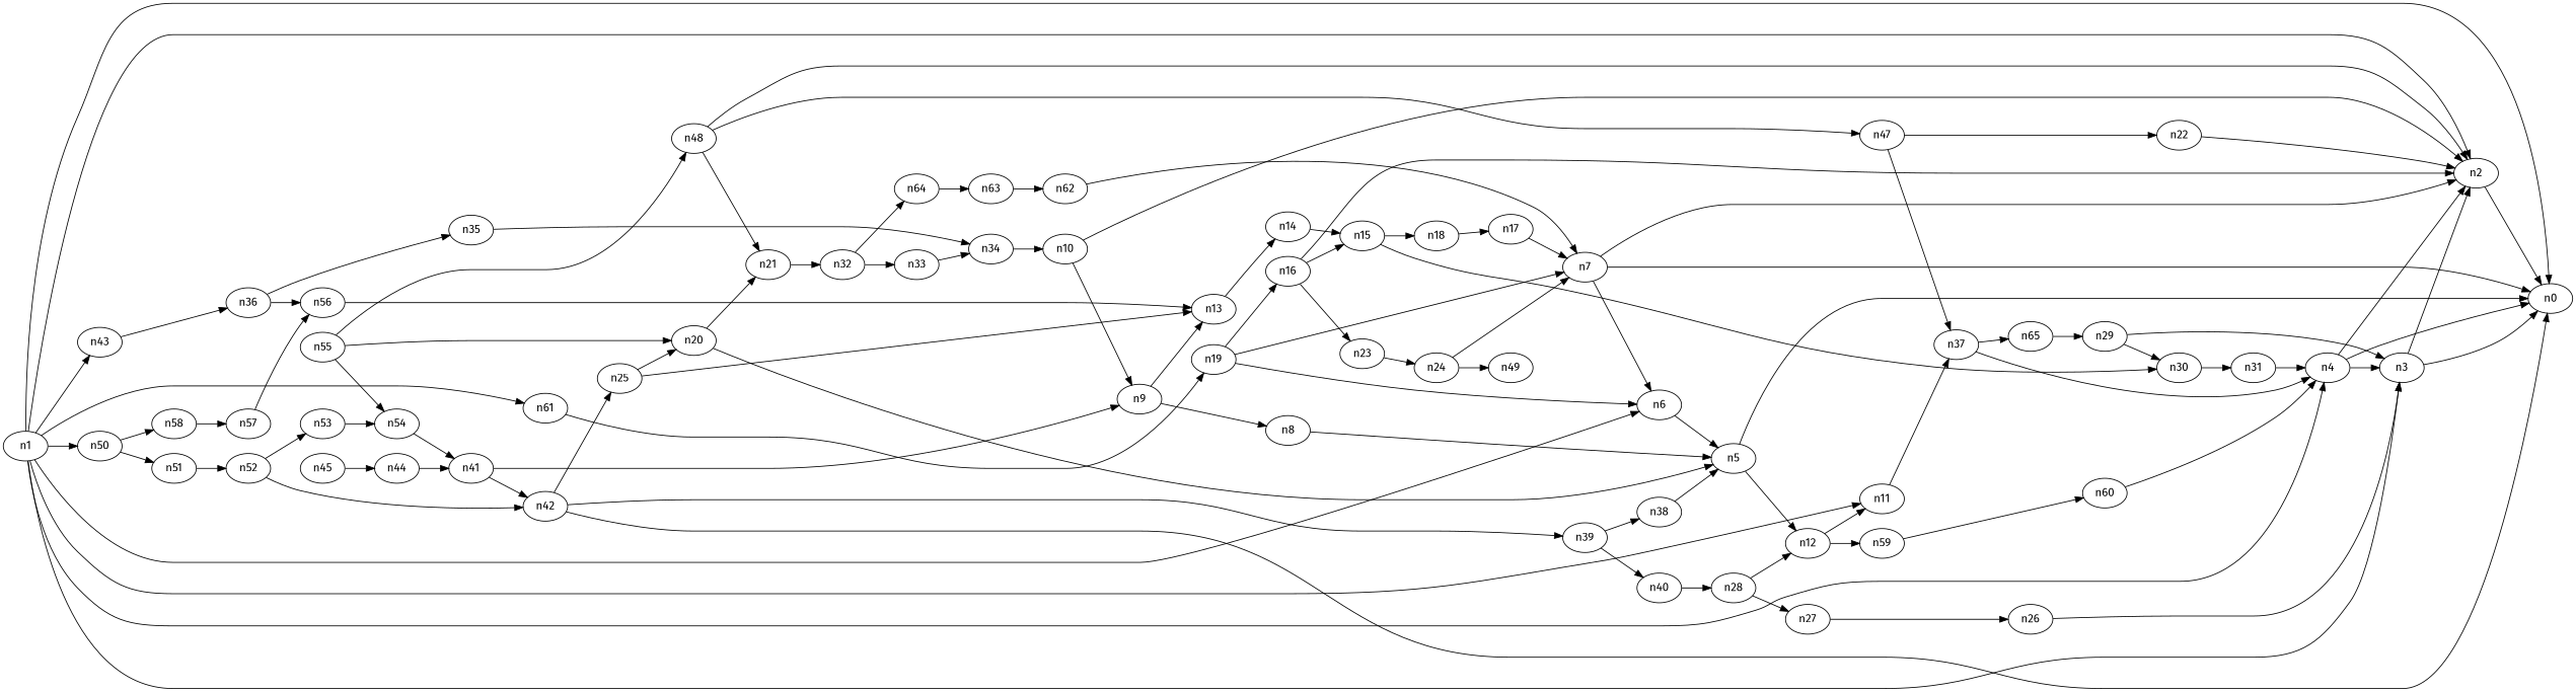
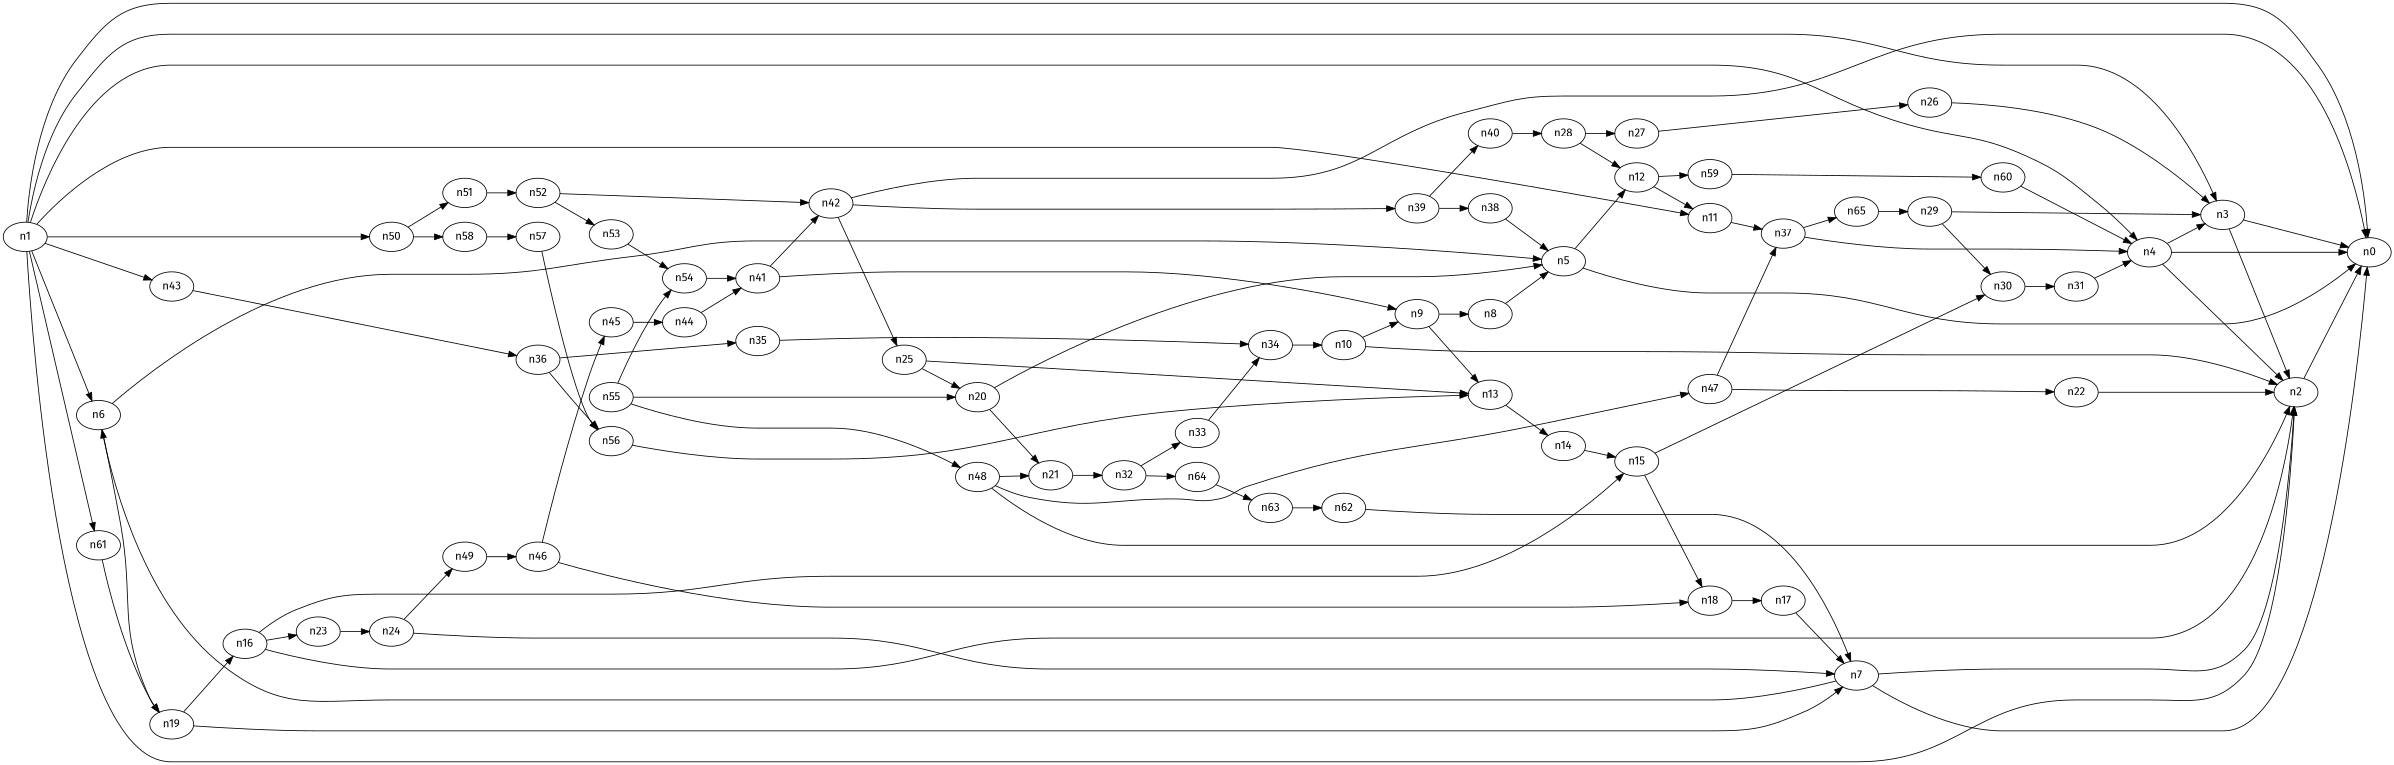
  digraph {
    fontname="Fira Sans"
    rankdir=LR
    node [fontname="Fira Sans"]
    edge [fontname="Fira Sans"]
    n1
    n0
    n2
    n3
    n4
    n6
    n11
    n43
    n50
    n61
    n5
    n37
    n36
    n51
    n58
    n19
    n12
    n65
    n35
    n56
    n52
    n57
    n7
    n16
    n59
    n60
    n8
    n9
    n13
    n14
    n15
    n10
    n29
    n18
    n30
    n17
    n31
    n23
    n24
    n49
    n20
    n21
    n32
    n33
    n64
    n34
    n63
    n22
+   n46
    n45
    n25
    n26
    n27
    n28
    n62
    n38
    n39
    n40
    n41
    n42
    n44
    n47
    n48
    n53
    n54
    n55
    n1 -> n0
    n1 -> n2
    n1 -> n3
    n1 -> n4
    n1 -> n6
    n1 -> n11
    n1 -> n43
    n1 -> n50
    n1 -> n61
    n2 -> n0
    n3 -> n0
    n3 -> n2
    n4 -> n0
    n4 -> n2
    n4 -> n3
    n6 -> n5
    n11 -> n37
    n43 -> n36
    n50 -> n51
    n50 -> n58
    n61 -> n19
    n5 -> n0
    n5 -> n12
    n37 -> n4
    n37 -> n65
    n36 -> n35
    n36 -> n56
    n51 -> n52
    n58 -> n57
-   n19 -> n6
+   n6 -> n19
    n19 -> n7
    n19 -> n16
    n12 -> n11
    n12 -> n59
    n65 -> n29
    n35 -> n34
    n56 -> n13
    n52 -> n42
    n52 -> n53
    n57 -> n56
    n7 -> n0
    n7 -> n2
    n7 -> n6
    n16 -> n2
    n16 -> n15
    n16 -> n23
    n59 -> n60
    n60 -> n4
    n8 -> n5
    n9 -> n8
    n9 -> n13
    n13 -> n14
    n14 -> n15
    n15 -> n18
    n15 -> n30
    n10 -> n2
    n10 -> n9
    n29 -> n3
    n29 -> n30
    n18 -> n17
    n30 -> n31
    n17 -> n7
    n31 -> n4
    n23 -> n24
    n24 -> n7
    n24 -> n49
+   n49 -> n46
    n20 -> n5
    n20 -> n21
    n21 -> n32
    n32 -> n33
    n32 -> n64
    n33 -> n34
    n64 -> n63
    n34 -> n10
    n63 -> n62
    n22 -> n2
+   n46 -> n18
+   n46 -> n45
    n45 -> n44
    n25 -> n13
    n25 -> n20
    n26 -> n3
    n27 -> n26
    n28 -> n12
    n28 -> n27
    n62 -> n7
    n38 -> n5
    n39 -> n38
    n39 -> n40
    n40 -> n28
    n41 -> n9
    n41 -> n42
    n42 -> n0
    n42 -> n25
    n42 -> n39
    n44 -> n41
    n47 -> n37
    n47 -> n22
    n48 -> n2
    n48 -> n21
    n48 -> n47
    n53 -> n54
    n54 -> n41
    n55 -> n20
    n55 -> n48
    n55 -> n54
  }
